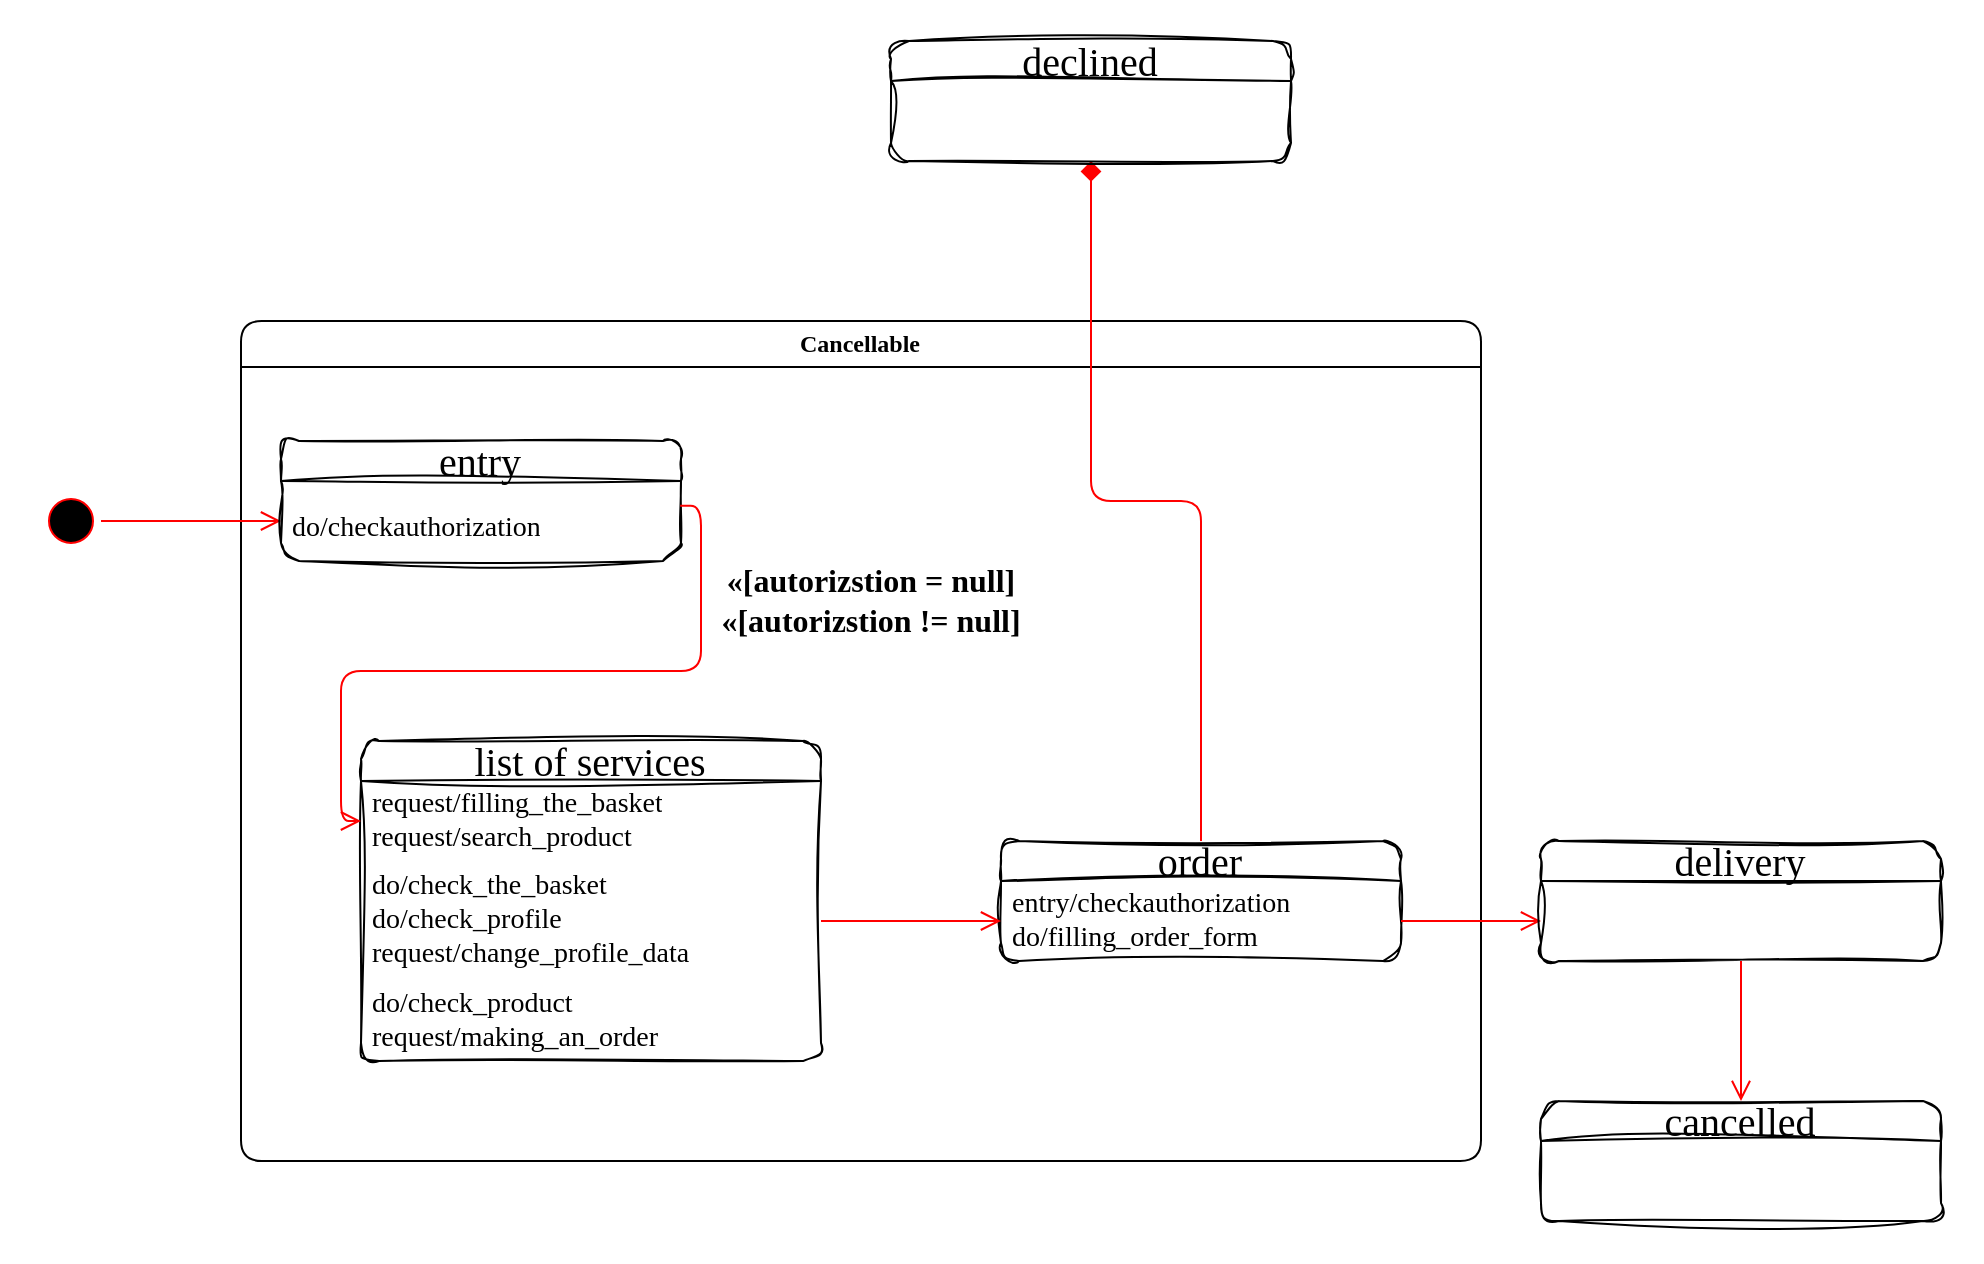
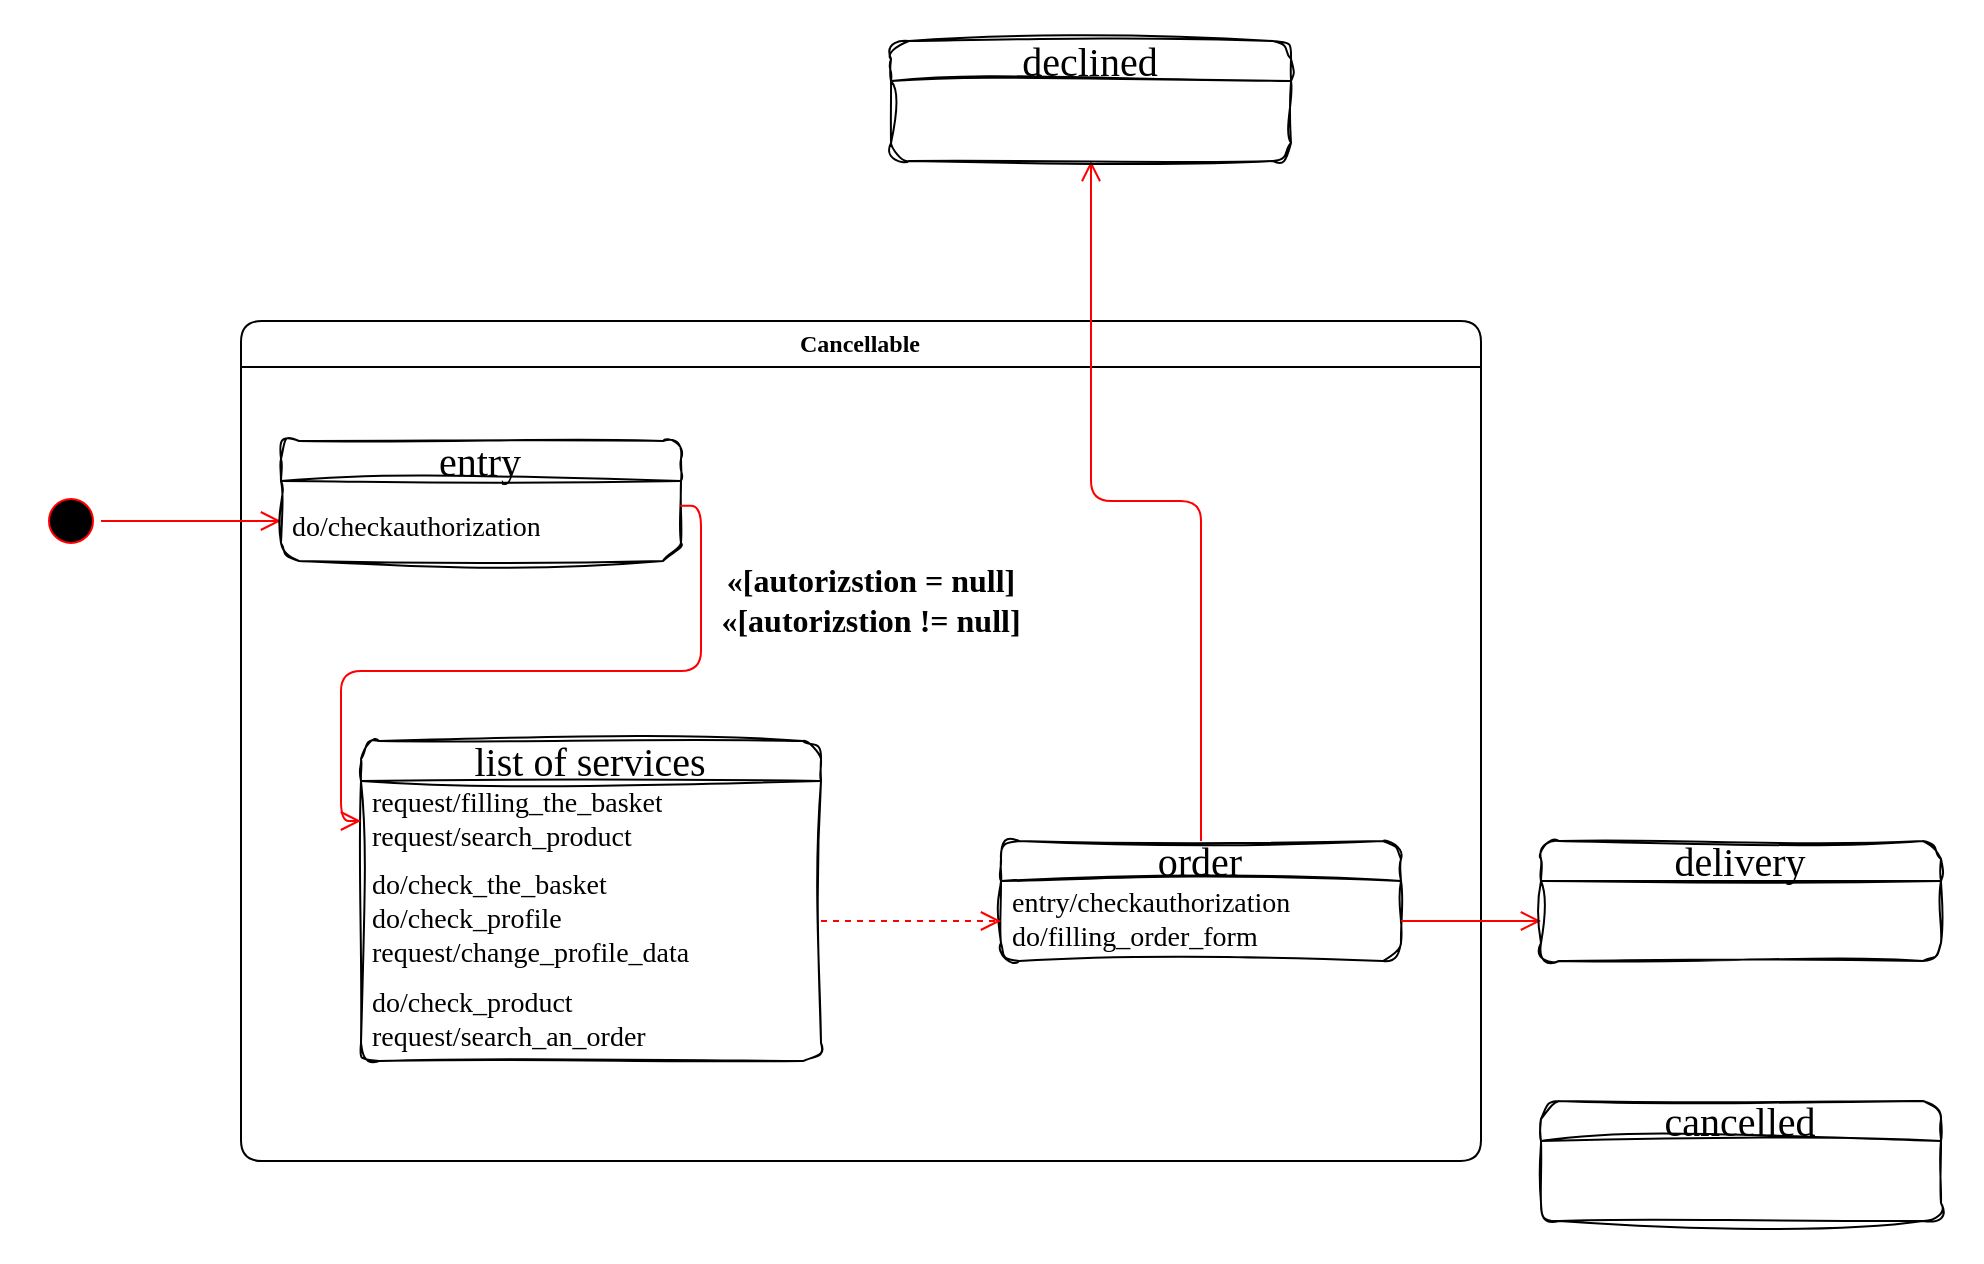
  <mxCell id="0" />
  <mxCell id="1" parent="0" />
  <mxCell id="2" value="Cancellable" style="swimlane;whiteSpace=wrap;html=1;rounded=1;shadow=0;comic=0;labelBackgroundColor=none;strokeWidth=1;fontFamily=Verdana;fontSize=12;align=center;" parent="1" vertex="1"><mxGeometry x="120" y="160" width="620" height="420" as="geometry" /></mxCell>
  <mxCell id="3" value="list of services" style="swimlane;fontStyle=0;childLayout=stackLayout;horizontal=1;startSize=20;horizontalStack=0;resizeParent=1;resizeParentMax=0;resizeLast=0;collapsible=1;marginBottom=0;whiteSpace=wrap;html=1;sketch=1;hachureGap=4;jiggle=2;curveFitting=1;fontFamily=Architects Daughter;fontSource=https%3A%2F%2Ffonts.googleapis.com%2Fcss%3Ffamily%3DArchitects%2BDaughter;fontSize=20;rounded=1;" vertex="1" parent="2"><mxGeometry x="60" y="210" width="230" height="160" as="geometry" /></mxCell>
  <mxCell id="4" value="&lt;div style=&quot;font-size: 14px;&quot;&gt;&lt;font style=&quot;font-size: 14px;&quot;&gt;request/filling_the_basket&lt;/font&gt;&lt;/div&gt;&lt;div style=&quot;font-size: 14px;&quot;&gt;&lt;font style=&quot;font-size: 14px;&quot;&gt;request/search_product&lt;font style=&quot;font-size: 14px;&quot;&gt;&lt;br&gt;&lt;/font&gt;&lt;/font&gt;&lt;/div&gt;" style="text;strokeColor=none;fillColor=none;align=left;verticalAlign=middle;spacingLeft=4;spacingRight=4;overflow=hidden;points=[[0,0.5],[1,0.5]];portConstraint=eastwest;rotatable=0;whiteSpace=wrap;html=1;fontSize=20;fontFamily=Architects Daughter;" vertex="1" parent="3"><mxGeometry y="20" width="230" height="40" as="geometry" /></mxCell>
  <mxCell id="5" value="&lt;div style=&quot;font-size: 14px;&quot;&gt;&lt;font style=&quot;font-size: 14px;&quot;&gt;do&lt;font style=&quot;font-size: 14px;&quot;&gt;/check_the_basket&lt;/font&gt;&lt;/font&gt;&lt;/div&gt;&lt;div style=&quot;font-size: 14px;&quot;&gt;&lt;font style=&quot;font-size: 14px;&quot;&gt;do/check_profile&lt;font style=&quot;font-size: 14px;&quot;&gt;&lt;br&gt;&lt;/font&gt;&lt;/font&gt;&lt;/div&gt;&lt;div style=&quot;font-size: 14px;&quot;&gt;&lt;font style=&quot;font-size: 14px;&quot;&gt;&lt;font style=&quot;font-size: 14px;&quot;&gt;request/change_profile_data&lt;br&gt;&lt;/font&gt;&lt;/font&gt;&lt;/div&gt;" style="text;strokeColor=none;fillColor=none;align=left;verticalAlign=middle;spacingLeft=4;spacingRight=4;overflow=hidden;points=[[0,0.5],[1,0.5]];portConstraint=eastwest;rotatable=0;whiteSpace=wrap;html=1;fontSize=20;fontFamily=Architects Daughter;" vertex="1" parent="3"><mxGeometry y="60" width="230" height="60" as="geometry" /></mxCell>
- <mxCell id="6" value="&lt;div style=&quot;font-size: 14px;&quot;&gt;&lt;font style=&quot;font-size: 14px;&quot;&gt;do/check_product&lt;/font&gt;&lt;/div&gt;&lt;div style=&quot;font-size: 14px;&quot;&gt;&lt;font style=&quot;font-size: 14px;&quot;&gt;request/making_an_order&lt;font style=&quot;font-size: 14px;&quot;&gt;&lt;br&gt;&lt;/font&gt;&lt;/font&gt;&lt;/div&gt;" style="text;strokeColor=none;fillColor=none;align=left;verticalAlign=middle;spacingLeft=4;spacingRight=4;overflow=hidden;points=[[0,0.5],[1,0.5]];portConstraint=eastwest;rotatable=0;whiteSpace=wrap;html=1;fontSize=20;fontFamily=Architects Daughter;" vertex="1" parent="3"><mxGeometry y="120" width="230" height="40" as="geometry" /></mxCell>
+ <mxCell id="6" value="&lt;div style=&quot;font-size: 14px;&quot;&gt;&lt;font style=&quot;font-size: 14px;&quot;&gt;do/check_product&lt;/font&gt;&lt;/div&gt;&lt;div style=&quot;font-size: 14px;&quot;&gt;&lt;font style=&quot;font-size: 14px;&quot;&gt;request/search_an_order&lt;font style=&quot;font-size: 14px;&quot;&gt;&lt;br&gt;&lt;/font&gt;&lt;/font&gt;&lt;/div&gt;" style="text;strokeColor=none;fillColor=none;align=left;verticalAlign=middle;spacingLeft=4;spacingRight=4;overflow=hidden;points=[[0,0.5],[1,0.5]];portConstraint=eastwest;rotatable=0;whiteSpace=wrap;html=1;fontSize=20;fontFamily=Architects Daughter;" vertex="1" parent="3"><mxGeometry y="120" width="230" height="40" as="geometry" /></mxCell>
  <mxCell id="7" value="order" style="swimlane;fontStyle=0;childLayout=stackLayout;horizontal=1;startSize=20;horizontalStack=0;resizeParent=1;resizeParentMax=0;resizeLast=0;collapsible=1;marginBottom=0;whiteSpace=wrap;html=1;sketch=1;hachureGap=4;jiggle=2;curveFitting=1;fontFamily=Architects Daughter;fontSource=https%3A%2F%2Ffonts.googleapis.com%2Fcss%3Ffamily%3DArchitects%2BDaughter;fontSize=20;rounded=1;" vertex="1" parent="2"><mxGeometry x="380" y="260" width="200" height="60" as="geometry" /></mxCell>
  <mxCell id="8" value="&lt;div style=&quot;font-size: 14px;&quot;&gt;&lt;font style=&quot;font-size: 14px;&quot;&gt;entry/checkauthorization&lt;/font&gt;&lt;/div&gt;&lt;div style=&quot;font-size: 14px;&quot;&gt;&lt;font style=&quot;font-size: 14px;&quot;&gt;do/filling_order_form&lt;font style=&quot;font-size: 14px;&quot;&gt;&lt;br&gt;&lt;/font&gt;&lt;/font&gt;&lt;/div&gt;" style="text;strokeColor=none;fillColor=none;align=left;verticalAlign=middle;spacingLeft=4;spacingRight=4;overflow=hidden;points=[[0,0.5],[1,0.5]];portConstraint=eastwest;rotatable=0;whiteSpace=wrap;html=1;fontSize=20;fontFamily=Architects Daughter;" vertex="1" parent="7"><mxGeometry y="20" width="200" height="40" as="geometry" /></mxCell>
- <mxCell id="9" style="edgeStyle=orthogonalEdgeStyle;html=1;labelBackgroundColor=none;endArrow=open;endSize=8;strokeColor=#ff0000;fontFamily=Verdana;fontSize=12;align=left;entryX=0;entryY=0.5;entryDx=0;entryDy=0;exitX=1;exitY=0.5;exitDx=0;exitDy=0;" edge="1" parent="2" source="5" target="8"><mxGeometry relative="1" as="geometry"><mxPoint x="430" y="299.41" as="targetPoint" /><mxPoint x="340" y="299.41" as="sourcePoint" /></mxGeometry></mxCell>
+ <mxCell id="9" style="edgeStyle=orthogonalEdgeStyle;html=1;labelBackgroundColor=none;endArrow=open;endSize=8;strokeColor=#ff0000;fontFamily=Verdana;fontSize=12;align=left;entryX=0;entryY=0.5;entryDx=0;entryDy=0;exitX=1;exitY=0.5;exitDx=0;exitDy=0;dashed=1;" edge="1" parent="2" source="5" target="8"><mxGeometry relative="1" as="geometry"><mxPoint x="430" y="299.41" as="targetPoint" /><mxPoint x="340" y="299.41" as="sourcePoint" /></mxGeometry></mxCell>
  <mxCell id="10" value="&lt;div style=&quot;font-size: 16px;&quot;&gt;&lt;font style=&quot;font-size: 16px;&quot;&gt;«[autorizstion = null]&lt;/font&gt;&lt;/div&gt;&lt;div style=&quot;font-size: 16px;&quot;&gt;&lt;font style=&quot;font-size: 16px;&quot;&gt;«[&lt;/font&gt;&lt;font style=&quot;font-size: 16px;&quot;&gt;autorizstion&lt;/font&gt;&lt;font style=&quot;font-size: 16px;&quot;&gt; != null]&lt;/font&gt;&lt;/div&gt;" style="text;align=center;fontStyle=1;verticalAlign=middle;spacingLeft=3;spacingRight=3;strokeColor=none;rotatable=0;points=[[0,0.5],[1,0.5]];portConstraint=eastwest;html=1;fontSize=20;fontFamily=Architects Daughter;" vertex="1" parent="2"><mxGeometry x="290" y="130" width="50" height="19" as="geometry" /></mxCell>
  <mxCell id="11" value="" style="ellipse;html=1;shape=startState;fillColor=#000000;strokeColor=#ff0000;rounded=1;shadow=0;comic=0;labelBackgroundColor=none;fontFamily=Verdana;fontSize=12;fontColor=#000000;align=center;direction=south;" vertex="1" parent="1"><mxGeometry x="20" y="245" width="30" height="30" as="geometry" /></mxCell>
  <mxCell id="12" style="edgeStyle=orthogonalEdgeStyle;html=1;labelBackgroundColor=none;endArrow=open;endSize=8;strokeColor=#ff0000;fontFamily=Verdana;fontSize=12;align=left;entryX=0;entryY=0.5;entryDx=0;entryDy=0;" edge="1" parent="1" source="11" target="14"><mxGeometry relative="1" as="geometry"><mxPoint x="142.1" y="251.16" as="targetPoint" /></mxGeometry></mxCell>
  <mxCell id="13" value="entry" style="swimlane;fontStyle=0;childLayout=stackLayout;horizontal=1;startSize=20;horizontalStack=0;resizeParent=1;resizeParentMax=0;resizeLast=0;collapsible=1;marginBottom=0;whiteSpace=wrap;html=1;sketch=1;hachureGap=4;jiggle=2;curveFitting=1;fontFamily=Architects Daughter;fontSource=https%3A%2F%2Ffonts.googleapis.com%2Fcss%3Ffamily%3DArchitects%2BDaughter;fontSize=20;rounded=1;" vertex="1" parent="1"><mxGeometry x="140" y="220" width="200" height="60" as="geometry" /></mxCell>
  <mxCell id="14" value="&lt;font style=&quot;font-size: 14px;&quot;&gt;do/checkauthorization&lt;/font&gt;" style="text;strokeColor=none;fillColor=none;align=left;verticalAlign=middle;spacingLeft=4;spacingRight=4;overflow=hidden;points=[[0,0.5],[1,0.5]];portConstraint=eastwest;rotatable=0;whiteSpace=wrap;html=1;fontSize=20;fontFamily=Architects Daughter;" vertex="1" parent="13"><mxGeometry y="20" width="200" height="40" as="geometry" /></mxCell>
  <mxCell id="15" style="edgeStyle=orthogonalEdgeStyle;html=1;labelBackgroundColor=none;endArrow=open;endSize=8;strokeColor=#ff0000;fontFamily=Verdana;fontSize=12;align=left;exitX=0.998;exitY=0.309;exitDx=0;exitDy=0;exitPerimeter=0;entryX=0;entryY=0.5;entryDx=0;entryDy=0;" edge="1" parent="1" source="14" target="4"><mxGeometry relative="1" as="geometry"><mxPoint x="380" y="380" as="targetPoint" /><mxPoint x="380" y="259.41" as="sourcePoint" /></mxGeometry></mxCell>
  <mxCell id="16" style="edgeStyle=orthogonalEdgeStyle;html=1;labelBackgroundColor=none;endArrow=open;endSize=8;strokeColor=#ff0000;fontFamily=Verdana;fontSize=12;align=left;entryX=0;entryY=0.5;entryDx=0;entryDy=0;" edge="1" parent="1"><mxGeometry relative="1" as="geometry"><mxPoint x="770" y="460" as="targetPoint" /><mxPoint x="700" y="460" as="sourcePoint" /></mxGeometry></mxCell>
  <mxCell id="17" value="delivery" style="swimlane;fontStyle=0;childLayout=stackLayout;horizontal=1;startSize=20;horizontalStack=0;resizeParent=1;resizeParentMax=0;resizeLast=0;collapsible=1;marginBottom=0;whiteSpace=wrap;html=1;sketch=1;hachureGap=4;jiggle=2;curveFitting=1;fontFamily=Architects Daughter;fontSource=https%3A%2F%2Ffonts.googleapis.com%2Fcss%3Ffamily%3DArchitects%2BDaughter;fontSize=20;rounded=1;" vertex="1" parent="1"><mxGeometry x="770" y="420" width="200" height="60" as="geometry" /></mxCell>
  <mxCell id="18" value="cancelled" style="swimlane;fontStyle=0;childLayout=stackLayout;horizontal=1;startSize=20;horizontalStack=0;resizeParent=1;resizeParentMax=0;resizeLast=0;collapsible=1;marginBottom=0;whiteSpace=wrap;html=1;sketch=1;hachureGap=4;jiggle=2;curveFitting=1;fontFamily=Architects Daughter;fontSource=https%3A%2F%2Ffonts.googleapis.com%2Fcss%3Ffamily%3DArchitects%2BDaughter;fontSize=20;rounded=1;" vertex="1" parent="1"><mxGeometry x="770" y="550" width="200" height="60" as="geometry" /></mxCell>
- <mxCell id="19" style="edgeStyle=orthogonalEdgeStyle;html=1;labelBackgroundColor=none;endArrow=diamond;endSize=8;strokeColor=#ff0000;fontFamily=Verdana;fontSize=12;align=left;exitX=0.5;exitY=0;exitDx=0;exitDy=0;entryX=0.5;entryY=1;entryDx=0;entryDy=0;" edge="1" parent="1" source="7" target="20"><mxGeometry relative="1" as="geometry"><mxPoint x="600" y="90" as="targetPoint" /><mxPoint x="420" y="470" as="sourcePoint" /></mxGeometry></mxCell>
+ <mxCell id="19" style="edgeStyle=orthogonalEdgeStyle;html=1;labelBackgroundColor=none;endArrow=open;endSize=8;strokeColor=#ff0000;fontFamily=Verdana;fontSize=12;align=left;exitX=0.5;exitY=0;exitDx=0;exitDy=0;entryX=0.5;entryY=1;entryDx=0;entryDy=0;" edge="1" parent="1" source="7" target="20"><mxGeometry relative="1" as="geometry"><mxPoint x="600" y="90" as="targetPoint" /><mxPoint x="420" y="470" as="sourcePoint" /></mxGeometry></mxCell>
  <mxCell id="20" value="declined" style="swimlane;fontStyle=0;childLayout=stackLayout;horizontal=1;startSize=20;horizontalStack=0;resizeParent=1;resizeParentMax=0;resizeLast=0;collapsible=1;marginBottom=0;whiteSpace=wrap;html=1;sketch=1;hachureGap=4;jiggle=2;curveFitting=1;fontFamily=Architects Daughter;fontSource=https%3A%2F%2Ffonts.googleapis.com%2Fcss%3Ffamily%3DArchitects%2BDaughter;fontSize=20;rounded=1;" vertex="1" parent="1"><mxGeometry x="445" y="20" width="200" height="60" as="geometry" /></mxCell>
- <mxCell id="21" style="edgeStyle=orthogonalEdgeStyle;html=1;labelBackgroundColor=none;endArrow=open;endSize=8;strokeColor=#ff0000;fontFamily=Verdana;fontSize=12;align=left;entryX=0.5;entryY=0;entryDx=0;entryDy=0;exitX=0.5;exitY=1;exitDx=0;exitDy=0;" edge="1" parent="1" source="17" target="18"><mxGeometry relative="1" as="geometry"><mxPoint x="860" y="530" as="targetPoint" /><mxPoint x="790" y="530" as="sourcePoint" /></mxGeometry></mxCell>
